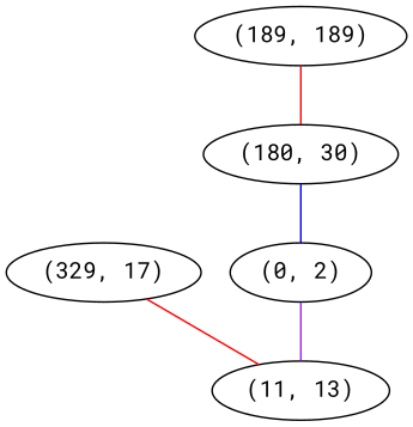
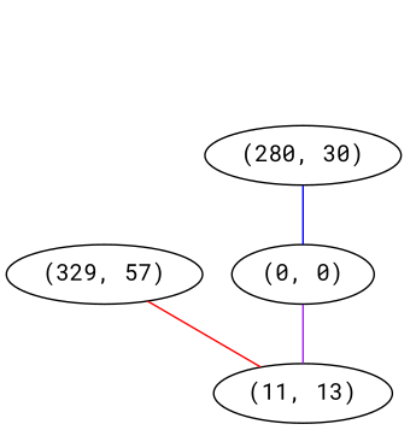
  graph {
    fontname="Roboto Mono"
    node [fontname="Roboto Mono"]
    edge [color=red fontname="Roboto Mono" weight=1]
-   "(0, 0)" [label="(0, 2)"]
+   "(0, 0)"
    "(11, 13)"
-   "(189, 189)"
-   "(180, 30)"
-   "(329, 17)"
+   "(180, 30)" [label="(280, 30)"]
+   "(329, 17)" [label="(329, 57)"]
    "(0, 0)" -- "(11, 13)" [color=purple weight=4]
-   "(189, 189)" -- "(180, 30)"
    "(180, 30)" -- "(0, 0)" [color=blue weight=3]
    "(329, 17)" -- "(11, 13)"
  }
